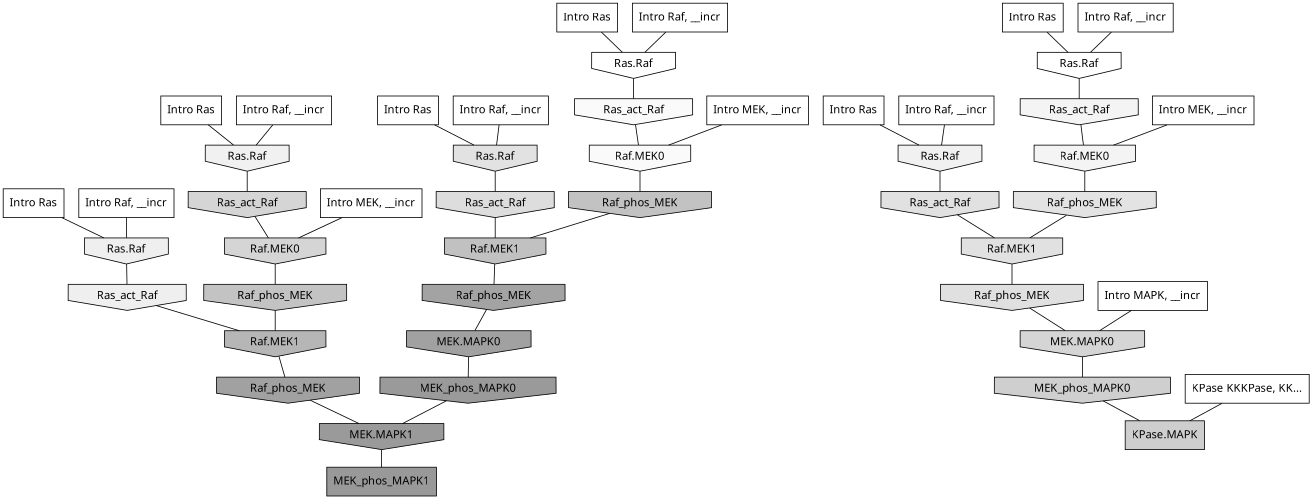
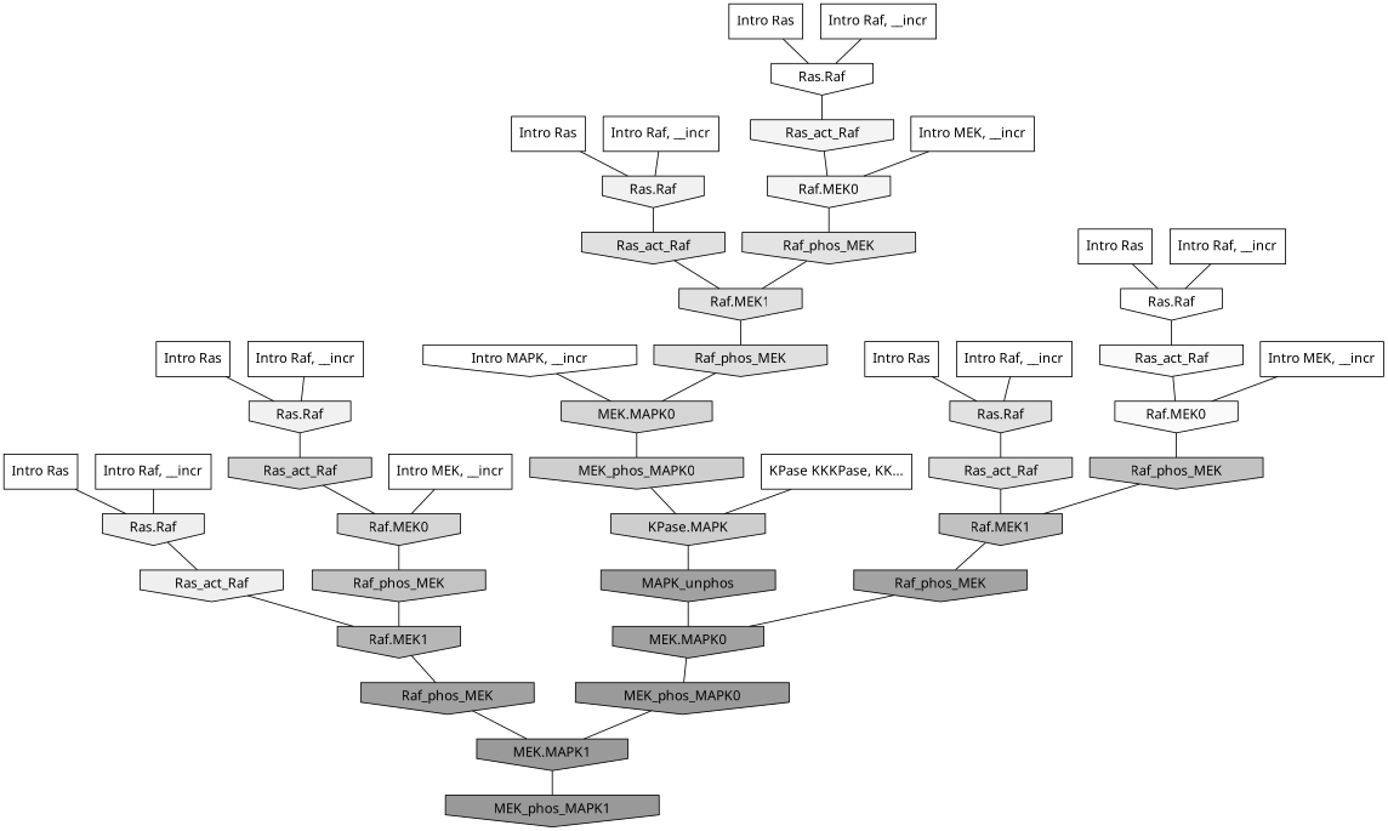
  digraph {
    rankdir=TB
    ranksep=0.30
    node [fillcolor="0.000 0.000 1.000" fontname="CMU Serif" shape=invhouse style=filled]
    edge [color="0.000 0.000 0.000" dir=none fontname="CMU Serif"]
    n1 [label="Intro Ras" shape=rectangle]
    n2 [fillcolor="0.000 0.000 0.937" label="Ras.Raf"]
    n3 [fillcolor="0.000 0.000 0.936" label=Ras_act_Raf]
    n4 [label="Intro Ras" shape=rectangle]
    n5 [fillcolor="0.000 0.000 0.944" label="Ras.Raf"]
    n6 [fillcolor="0.000 0.000 0.882" label=Ras_act_Raf]
    n7 [label="Intro Ras" shape=rectangle]
    n8 [fillcolor="0.000 0.000 0.883" label="Ras.Raf"]
    n9 [fillcolor="0.000 0.000 0.866" label=Ras_act_Raf]
    n10 [label="Intro Ras" shape=rectangle]
    n11 [label="Ras.Raf"]
    n12 [fillcolor="0.000 0.000 0.956" label=Ras_act_Raf]
    n13 [label="Intro Ras" shape=rectangle]
    n14 [fillcolor="0.000 0.000 0.942" label="Ras.Raf"]
    n15 [fillcolor="0.000 0.000 0.833" label=Ras_act_Raf]
    n16 [label="Intro Ras" shape=rectangle]
    n17 [label="Ras.Raf"]
    n18 [fillcolor="0.000 0.000 0.978" label=Ras_act_Raf]
    n19 [label="Intro Raf, __incr" shape=rectangle]
    n20 [label="Intro Raf, __incr" shape=rectangle]
    n21 [label="Intro Raf, __incr" shape=rectangle]
    n22 [label="Intro Raf, __incr" shape=rectangle]
    n23 [label="Intro Raf, __incr" shape=rectangle]
    n24 [label="Intro Raf, __incr" shape=rectangle]
    n25 [label="Intro MEK, __incr" shape=rectangle]
    n26 [fillcolor="0.000 0.000 0.833" label="Raf.MEK0"]
    n27 [fillcolor="0.000 0.000 0.764" label=Raf_phos_MEK]
    n28 [label="Intro MEK, __incr" shape=rectangle]
    n29 [fillcolor="0.000 0.000 0.956" label="Raf.MEK0"]
    n30 [fillcolor="0.000 0.000 0.888" label=Raf_phos_MEK]
    n31 [label="Intro MEK, __incr" shape=rectangle]
    n32 [fillcolor="0.000 0.000 0.978" label="Raf.MEK0"]
    n33 [fillcolor="0.000 0.000 0.760" label=Raf_phos_MEK]
-   n34 [label="Intro MAPK, __incr" shape=rectangle]
+   n34 [label="Intro MAPK, __incr"]
    n35 [fillcolor="0.000 0.000 0.833" label="MEK.MAPK0"]
    n36 [fillcolor="0.000 0.000 0.809" label=MEK_phos_MAPK0]
    n37 [label="KPase KKKPase, KK..." shape=rectangle]
-   n38 [fillcolor="0.000 0.000 0.807" label="KPase.MAPK" shape=box]
+   n38 [fillcolor="0.000 0.000 0.807" label="KPase.MAPK"]
+   n39 [fillcolor="0.000 0.000 0.631" label=MAPK_unphos]
    n40 [fillcolor="0.000 0.000 0.755" label="Raf.MEK1"]
    n41 [fillcolor="0.000 0.000 0.880" label="Raf.MEK1"]
    n42 [fillcolor="0.000 0.000 0.712" label="Raf.MEK1"]
    n43 [fillcolor="0.000 0.000 0.631" label=Raf_phos_MEK]
    n44 [fillcolor="0.000 0.000 0.876" label=Raf_phos_MEK]
    n45 [fillcolor="0.000 0.000 0.637" label=Raf_phos_MEK]
    n46 [fillcolor="0.000 0.000 0.631" label="MEK.MAPK0"]
    n47 [fillcolor="0.000 0.000 0.602" label="MEK.MAPK1"]
    n48 [fillcolor="0.000 0.000 0.602" label=MEK_phos_MAPK0]
-   n49 [fillcolor="0.000 0.000 0.600" label=MEK_phos_MAPK1 shape=box]
+   n49 [fillcolor="0.000 0.000 0.600" label=MEK_phos_MAPK1]
    n1 -> n2
    n2 -> n3
    n3 -> n42
    n4 -> n5
    n5 -> n6
    n6 -> n41
    n7 -> n8
    n8 -> n9
    n9 -> n40
    n10 -> n11
    n11 -> n12
    n12 -> n29
    n13 -> n14
    n14 -> n15
    n15 -> n26
    n16 -> n17
    n17 -> n18
    n18 -> n32
    n19 -> n5
    n20 -> n17
    n21 -> n11
    n22 -> n14
    n23 -> n8
    n24 -> n2
    n25 -> n26
    n26 -> n27
    n27 -> n42
    n28 -> n29
    n29 -> n30
    n30 -> n41
    n31 -> n32
    n32 -> n33
    n33 -> n40
    n34 -> n35
    n35 -> n36
    n36 -> n38
    n37 -> n38
+   n38 -> n39
+   n39 -> n46
    n40 -> n45
    n41 -> n44
    n42 -> n43
    n43 -> n47
    n44 -> n35
    n45 -> n46
    n46 -> n48
    n47 -> n49
    n48 -> n47
  }
